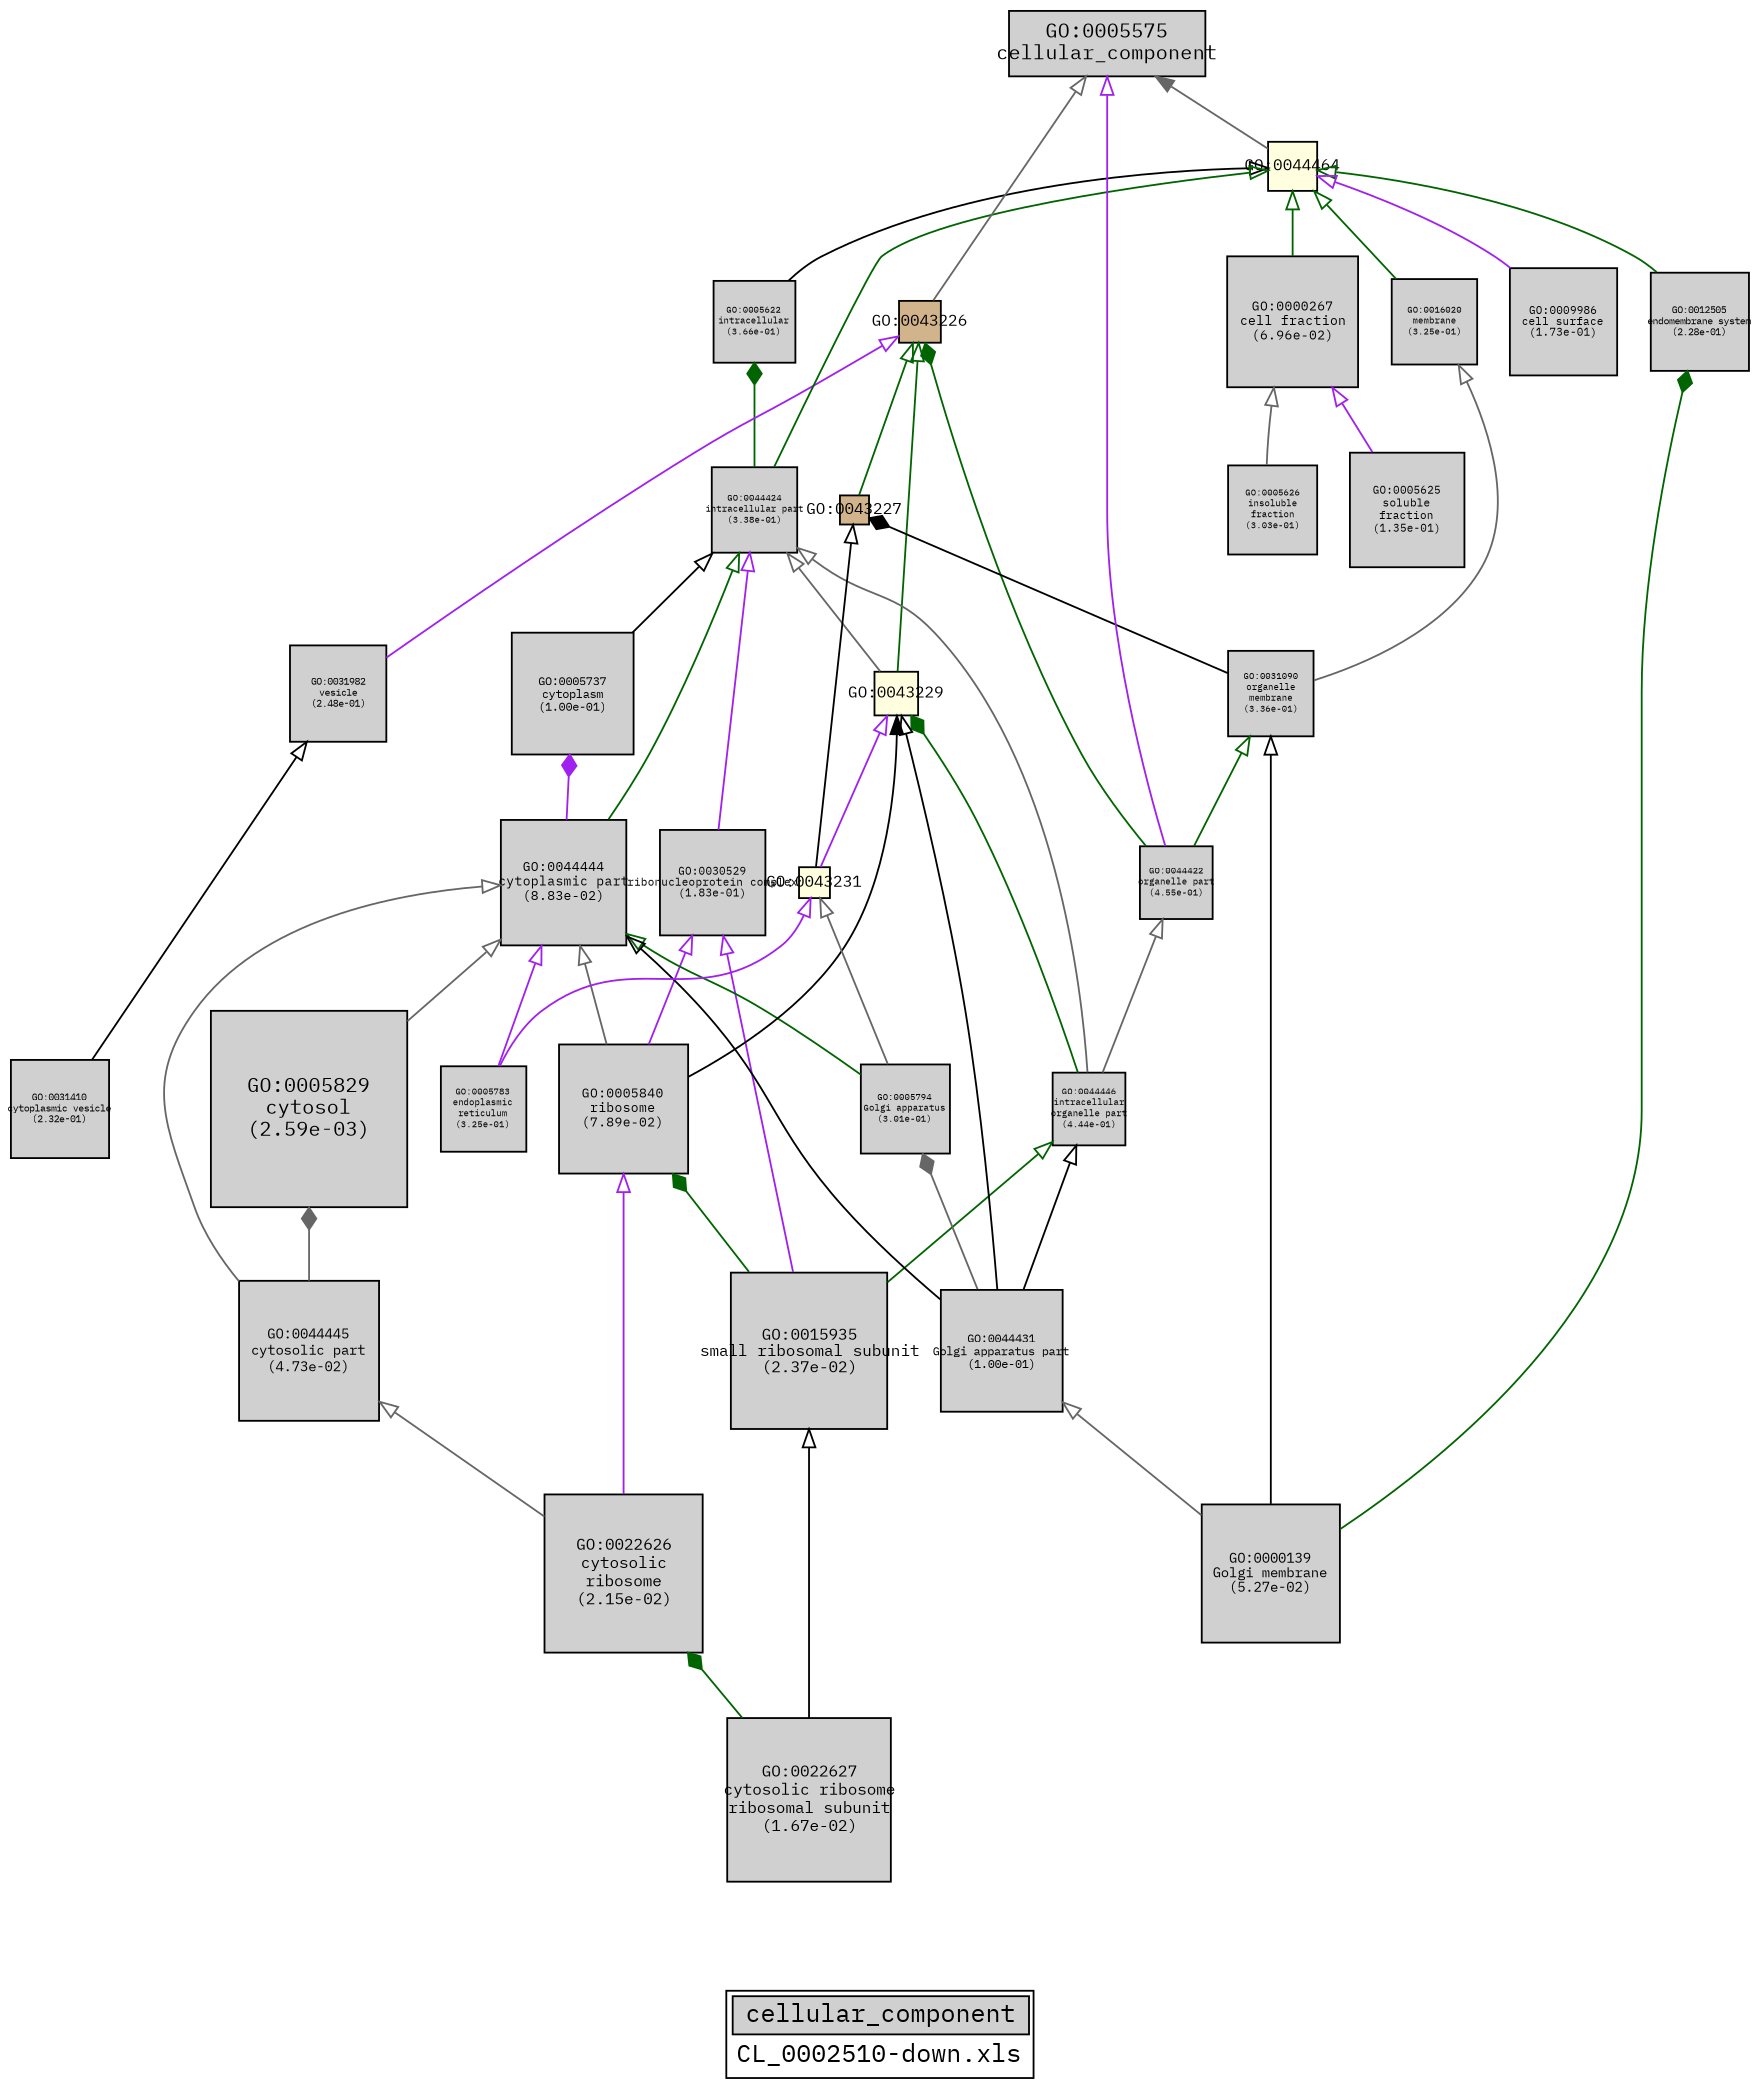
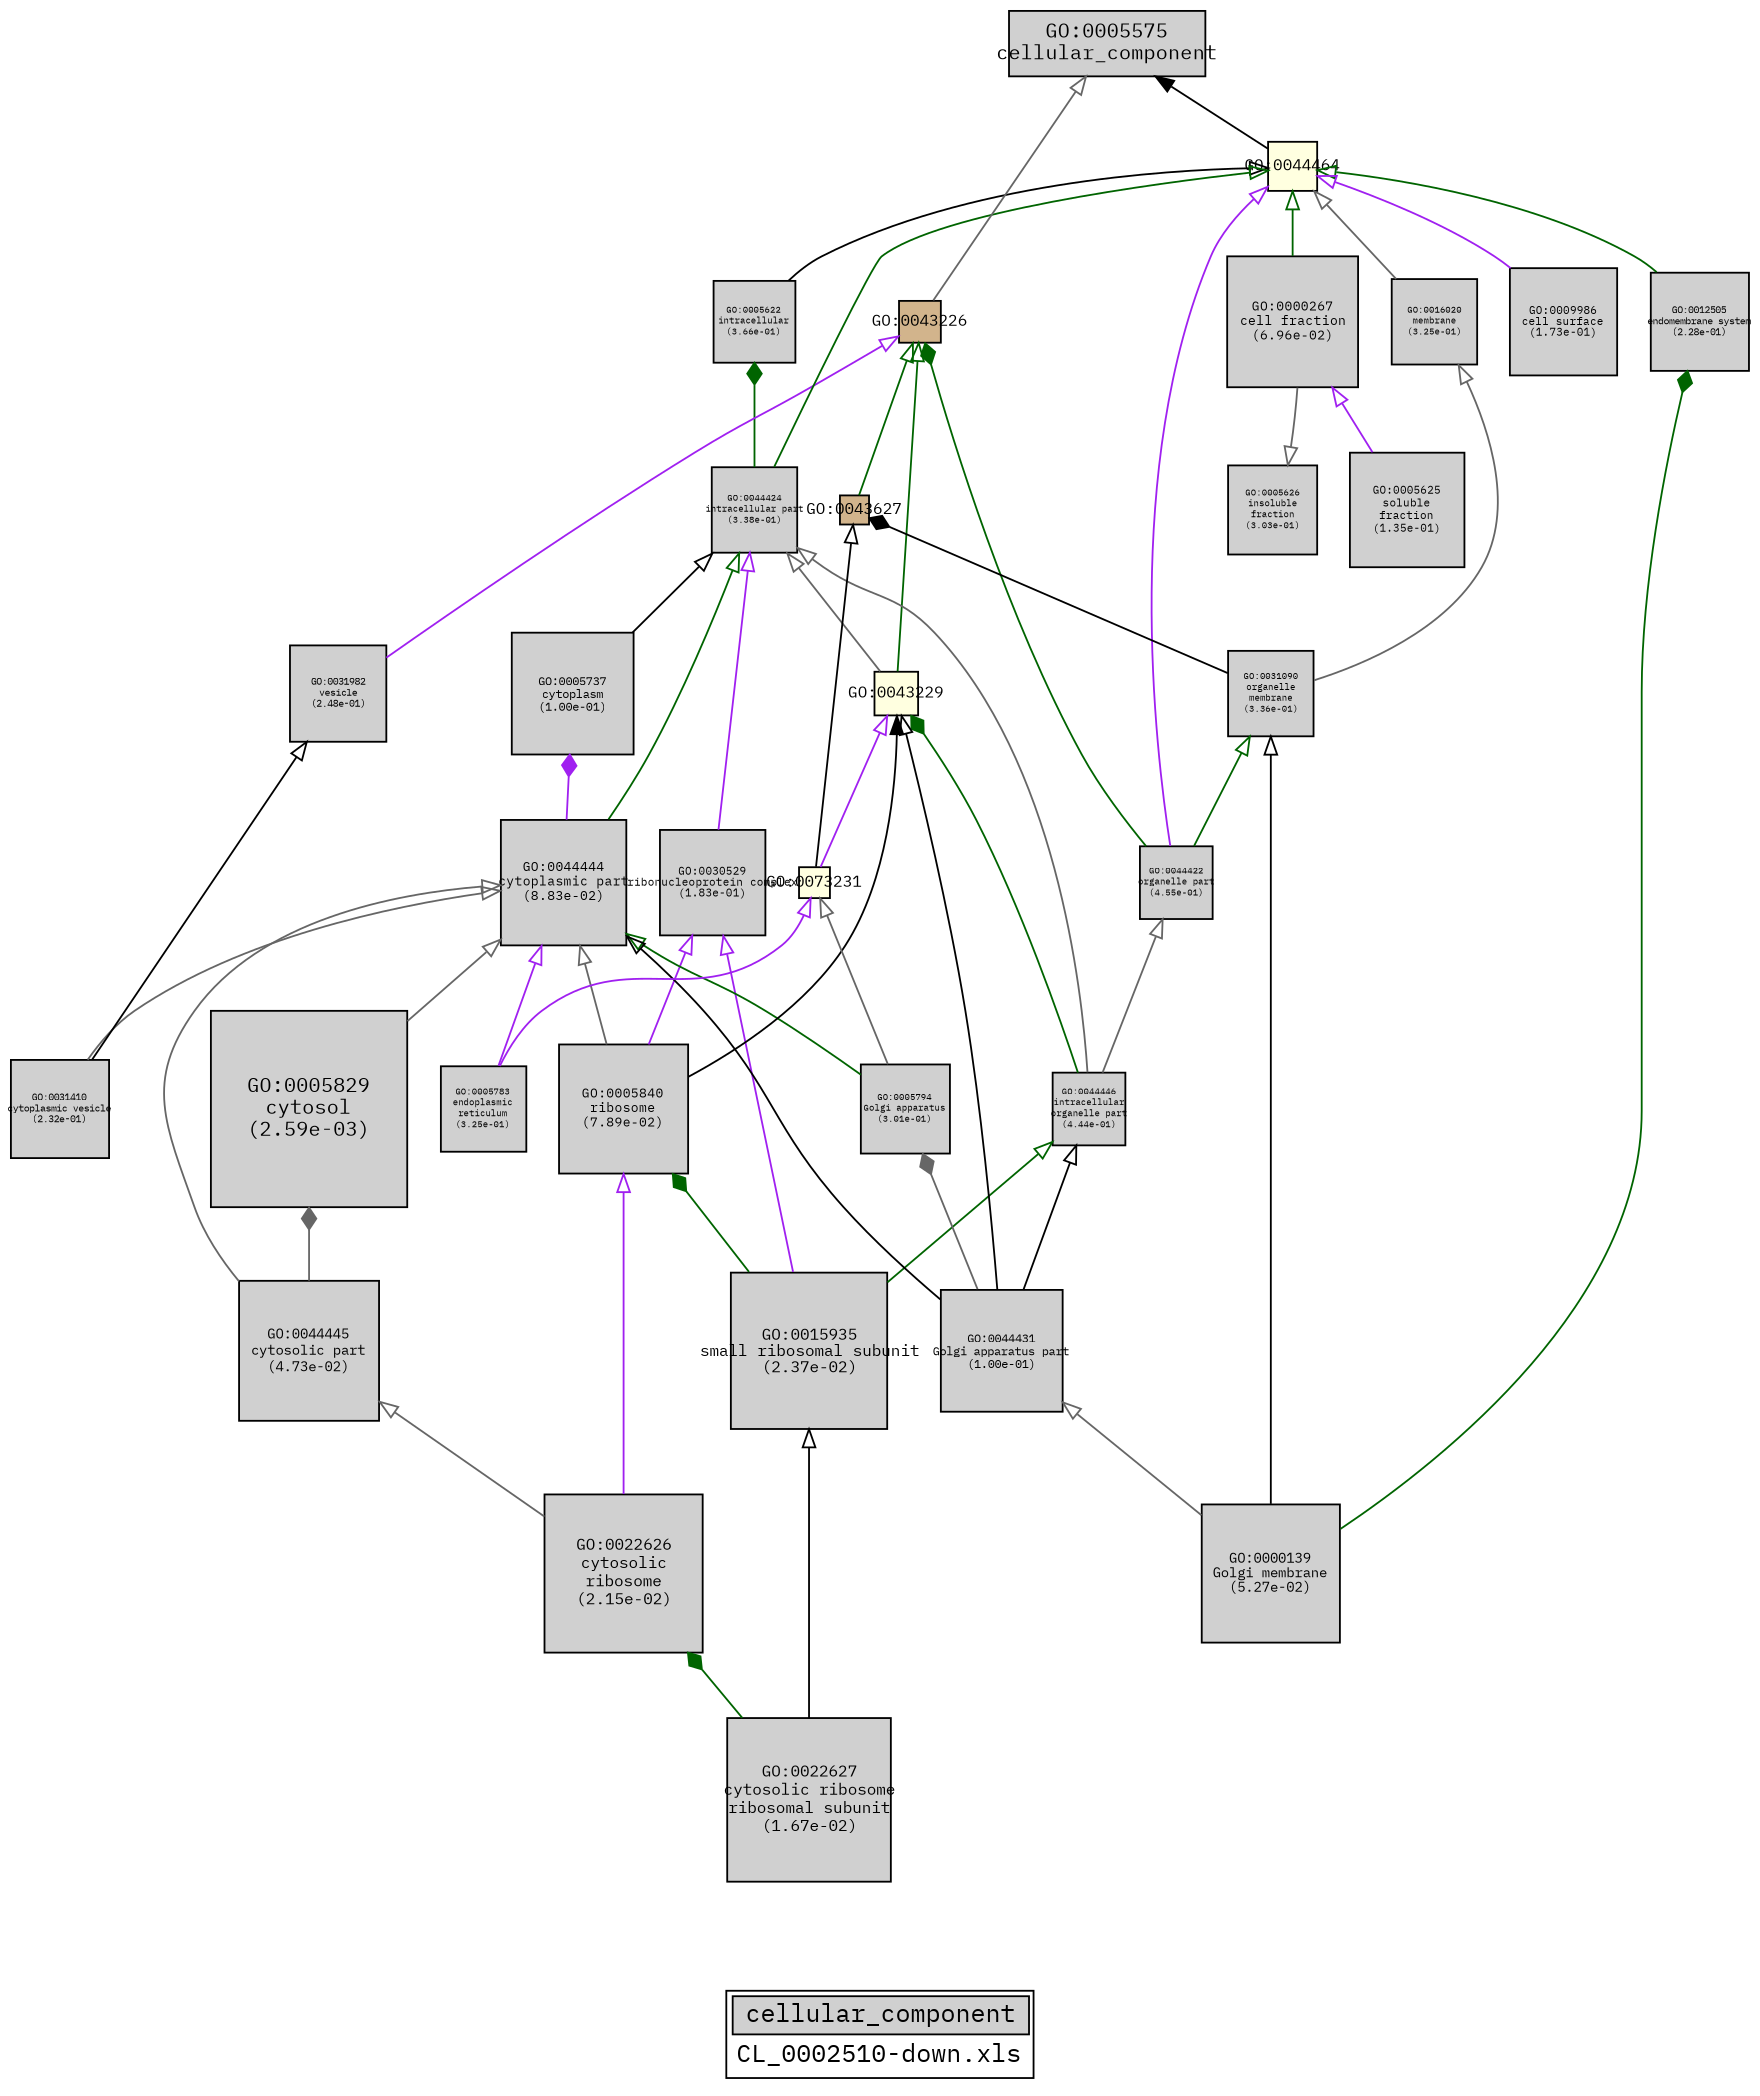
  digraph {
    bgcolor="#FFFFFF"
    fontname="IBM Plex Mono"
    label=<<TABLE COLOR="black" BGCOLOR="white"><TR><TD COLSPAN="2" BGCOLOR="#D0D0D0"><FONT COLOR="black">cellular_component</FONT></TD></TR><TR><TD BORDER="0">CL_0002510-down.xls</TD></TR></TABLE>>
    node [color=black fillcolor="#D0D0D0" fixedsize=true fontcolor=black fontname="IBM Plex Mono" fontsize=5.0 shape=box style=filled]
    edge [arrowtail=empty color=darkgreen dir=back fontname="IBM Plex Mono" weight=5.0]
    n1 [fontsize=8.57054300683 height=1.19035319539 label=<<TABLE BORDER="0"><TR><TD>GO:0015935<BR/>small ribosomal subunit<BR/>(2.37e-02)</TD></TR></TABLE>> width=1.19035319539]
    n2 [fontsize=5.80144439536 height=0.805756166023 label=<<TABLE BORDER="0"><TR><TD>GO:0030529<BR/>ribonucleoprotein complex<BR/>(1.83e-01)</TD></TR></TABLE>> width=0.805756166023]
    n3 [fontsize=8.95893578155 height=1.24429663633 label=<<TABLE BORDER="0"><TR><TD>GO:0022627<BR/>cytosolic ribosome<BR/>ribosomal subunit<BR/>(1.67e-02)</TD></TR></TABLE>> width=1.24429663633]
    n4 [height=0.623217217262 label=<<TABLE BORDER="0"><TR><TD>GO:0005622<BR/>intracellular<BR/>(3.66e-01)</TD></TR></TABLE>> width=0.623217217262]
    n5 [fontsize=5.41795713459 height=0.752494046471 label=<<TABLE BORDER="0"><TR><TD>GO:0012505<BR/>endomembrane system<BR/>(2.28e-01)</TD></TR></TABLE>> width=0.752494046471]
    n6 [height=0.658080843404 label=<<TABLE BORDER="0"><TR><TD>GO:0016020<BR/>membrane<BR/>(3.25e-01)</TD></TR></TABLE>> width=0.658080843404]
    "GO:0043226" [fillcolor=tan fontsize=9 height=0.324719277106 width=0.324719277106]
    n8 [fontsize=8.68072180519 height=1.20565580628 label=<<TABLE BORDER="0"><TR><TD>GO:0022626<BR/>cytosolic<BR/>ribosome<BR/>(2.15e-02)</TD></TR></TABLE>> width=1.20565580628]
    n9 [height=0.561833175178 label=<<TABLE BORDER="0"><TR><TD>GO:0044446<BR/>intracellular<BR/>organelle part<BR/>(4.44e-01)</TD></TR></TABLE>> width=0.561833175178]
    n10 [height=0.646691349062 label=<<TABLE BORDER="0"><TR><TD>GO:0044424<BR/>intracellular part<BR/>(3.38e-01)</TD></TR></TABLE>> width=0.646691349062]
    n11 [fontsize=6.91601727367 height=0.960557954676 label=<<TABLE BORDER="0"><TR><TD>GO:0044444<BR/>cytoplasmic part<BR/>(8.83e-02)</TD></TR></TABLE>> width=0.960557954676]
    n12 [fontsize=7.24317848015 height=1.00599701113 label=<<TABLE BORDER="0"><TR><TD>GO:0000267<BR/>cell fraction<BR/>(6.96e-02)</TD></TR></TABLE>> width=1.00599701113]
    n13 [fontsize=7.6084947043 height=1.0567353756 label=<<TABLE BORDER="0"><TR><TD>GO:0000139<BR/>Golgi membrane<BR/>(5.27e-02)</TD></TR></TABLE>> width=1.0567353756]
    "GO:0044464" [fillcolor=lightyellow fontsize=9 height=0.379020380074 width=0.379020380074]
    n15 [height=0.647810096876 label=<<TABLE BORDER="0"><TR><TD>GO:0031090<BR/>organelle<BR/>membrane<BR/>(3.36e-01)</TD></TR></TABLE>> width=0.647810096876]
    n16 [height=0.658081458907 label=<<TABLE BORDER="0"><TR><TD>GO:0005783<BR/>endoplasmic<BR/>reticulum<BR/>(3.25e-01)</TD></TR></TABLE>> width=0.658081458907]
    n17 [fontsize=7.07319427612 height=0.982388093905 label=<<TABLE BORDER="0"><TR><TD>GO:0005840<BR/>ribosome<BR/>(7.89e-02)</TD></TR></TABLE>> width=0.982388093905]
    n18 [height=0.552979812623 label=<<TABLE BORDER="0"><TR><TD>GO:0044422<BR/>organelle part<BR/>(4.55e-01)</TD></TR></TABLE>> width=0.552979812623]
    n19 [fontsize=6.73220989068 height=0.935029151483 label=<<TABLE BORDER="0"><TR><TD>GO:0005737<BR/>cytoplasm<BR/>(1.00e-01)</TD></TR></TABLE>> width=0.935029151483]
    n20 [fontsize=5.26219881855 height=0.730860947021 label=<<TABLE BORDER="0"><TR><TD>GO:0031982<BR/>vesicle<BR/>(2.48e-01)</TD></TR></TABLE>> width=0.730860947021]
    "GO:0043229" [fillcolor=lightyellow fontsize=9 height=0.326602331951 width=0.326602331951]
    n22 [fontsize=10.8 height=1.5 label=<<TABLE BORDER="0"><TR><TD>GO:0005829<BR/>cytosol<BR/>(2.59e-03)</TD></TR></TABLE>> width=1.5]
    n23 [fontsize=7.74519015778 height=1.07572085525 label=<<TABLE BORDER="0"><TR><TD>GO:0044445<BR/>cytosolic part<BR/>(4.73e-02)</TD></TR></TABLE>> width=1.07572085525]
    n24 [height=0.677471640749 label=<<TABLE BORDER="0"><TR><TD>GO:0005626<BR/>insoluble<BR/>fraction<BR/>(3.03e-01)</TD></TR></TABLE>> width=0.677471640749]
-   "GO:0043227" [fillcolor=tan fontsize=9 height=0.229047000933 width=0.229047000933]
+   "GO:0043227" [fillcolor=tan fontsize=9 height=0.229047000933 width=0.229047000933 label="GO:0043627"]
    n26 [fontsize=10.8 label=<<TABLE BORDER="0"><TR><TD>GO:0005575<BR/>cellular_component</TD></TR></TABLE>> width=1.5]
    n27 [height=0.67950879411 label=<<TABLE BORDER="0"><TR><TD>GO:0005794<BR/>Golgi apparatus<BR/>(3.01e-01)</TD></TR></TABLE>> width=0.67950879411]
-   "GO:0043231" [fillcolor=lightyellow fontsize=9 height=0.22989405487 width=0.22989405487]
+   "GO:0043231" [fillcolor=lightyellow fontsize=9 height=0.22989405487 width=0.22989405487 label="GO:0073231"]
    n29 [fontsize=5.89695408801 height=0.819021401112 label=<<TABLE BORDER="0"><TR><TD>GO:0009986<BR/>cell surface<BR/>(1.73e-01)</TD></TR></TABLE>> width=0.819021401112]
    n30 [fontsize=5.38721907138 height=0.748224871025 label=<<TABLE BORDER="0"><TR><TD>GO:0031410<BR/>cytoplasmic vesicle<BR/>(2.32e-01)</TD></TR></TABLE>> width=0.748224871025]
    n31 [fontsize=6.73836913266 height=0.935884601759 label=<<TABLE BORDER="0"><TR><TD>GO:0044431<BR/>Golgi apparatus part<BR/>(1.00e-01)</TD></TR></TABLE>> width=0.935884601759]
    n32 [fontsize=6.28844845951 height=0.873395619377 label=<<TABLE BORDER="0"><TR><TD>GO:0005625<BR/>soluble<BR/>fraction<BR/>(1.35e-01)</TD></TR></TABLE>> width=0.873395619377]
    subgraph sub_1 {
      n1
      n2
      n3
      n4
      n5
      n6
      "GO:0043226"
      n8
      n9
      n10
      n11
      n12
      n13
      "GO:0044464"
      n15
      n16
      n17
      n18
      n19
      n20
      "GO:0043229"
      n22
      n23
      n24
      "GO:0043227"
      n26
      n27
      "GO:0043231"
      n29
      n30
      n31
      n32
    }
    subgraph sub_2 {
      subgraph sub_3 {
        subgraph sub_4 {
        }
        subgraph sub_5 {
        }
      }
      subgraph sub_6 {
        n1
        n3
        n4
        n5
        "GO:0043226"
        n8
        n9
        n10
        n11
        n13
        n15
        n17
        n18
        n19
        "GO:0043229"
        n22
        n23
        "GO:0043227"
        n27
        n31
      }
      subgraph sub_7 {
        n1
        n2
        n3
        n4
        n5
        n6
        "GO:0043226"
        n8
        n9
        n10
        n11
        n12
        n13
        "GO:0044464"
        n15
        n16
        n17
        n18
        n19
        n20
        "GO:0043229"
        n22
        n23
        n24
        "GO:0043227"
        n26
        n27
        "GO:0043231"
        n29
        n30
        n31
        n32
      }
    }
    n1 -> n3 [color=black]
    n2 -> n1 [color=purple]
    n2 -> n17 [color=purple]
    n4 -> n10 [arrowtail=diamond weight=2.5]
    n5 -> n13 [arrowtail=diamond weight=2.5]
    n6 -> n15 [color=gray40]
    "GO:0043226" -> n18 [arrowtail=diamond weight=2.5]
    "GO:0043226" -> n20 [color=purple]
    "GO:0043226" -> "GO:0043229"
    "GO:0043226" -> "GO:0043227"
    n8 -> n3 [arrowtail=diamond weight=2.5]
    n9 -> n1
    n9 -> n31 [color=black]
    n10 -> n2 [color=purple]
    n10 -> n9 [color=gray40]
    n10 -> n11
    n10 -> n19 [color=black]
    n10 -> "GO:0043229" [color=gray40]
    n11 -> n16 [color=purple]
    n11 -> n17 [color=gray40]
    n11 -> n22 [color=gray40]
    n11 -> n23 [color=gray40]
    n11 -> n27
+   n11 -> n30 [color=gray40]
    n11 -> n31 [color=black]
-   n12 -> n24 [color=gray40]
+   n24 -> n12 [color=gray40]
    n12 -> n32 [color=purple]
    "GO:0044464" -> n4 [color=black]
    "GO:0044464" -> n5
-   "GO:0044464" -> n6
+   "GO:0044464" -> n6 [color=gray40]
    "GO:0044464" -> n10
    "GO:0044464" -> n12
    "GO:0044464" -> n29 [color=purple]
    n15 -> n13 [color=black]
    n15 -> n18
    n17 -> n1 [arrowtail=diamond weight=2.5]
    n17 -> n8 [color=purple]
    n18 -> n9 [color=gray40]
    n19 -> n11 [arrowtail=diamond color=purple weight=2.5]
    n20 -> n30 [color=black]
    "GO:0043229" -> n9 [arrowtail=diamond weight=2.5]
    "GO:0043229" -> n17 [color=black weight=1 arrowtail=""]
    "GO:0043229" -> "GO:0043231" [color=purple]
    "GO:0043229" -> n31 [color=black]
    n22 -> n23 [arrowtail=diamond color=gray40 weight=2.5]
    n23 -> n8 [color=gray40]
    "GO:0043227" -> n15 [arrowtail=diamond color=black weight=2.5]
    "GO:0043227" -> "GO:0043231" [color=black]
    n26 -> "GO:0043226" [color=gray40]
-   n26 -> "GO:0044464" [color=gray40 weight=1 arrowtail=""]
-   n26 -> n18 [color=purple]
+   n26 -> "GO:0044464" [color=black weight=1 arrowtail=""]
+   "GO:0044464" -> n18 [color=purple]
    n27 -> n31 [arrowtail=diamond color=gray40 weight=2.5]
    "GO:0043231" -> n16 [color=purple]
    "GO:0043231" -> n27 [color=gray40]
    n31 -> n13 [color=gray40]
  }
